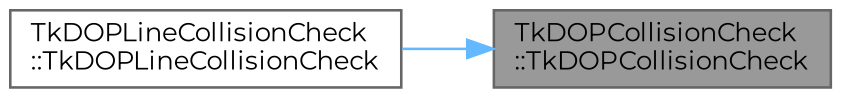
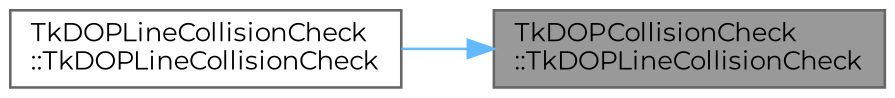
  digraph {
    rankdir=RL
    fontname=Montserrat
    node [fontname=Montserrat fontsize=10 shape=box style=filled]
-   n1 [color=gray40 fillcolor=grey60 fontcolor=black height=0.2 label="TkDOPCollisionCheck\l::TkDOPCollisionCheck" width=0.4]
+   n1 [color=gray40 fillcolor=grey60 fontcolor=black height=0.2 label="TkDOPCollisionCheck\l::TkDOPLineCollisionCheck" width=0.4]
    n2 [color=grey40 fillcolor=white height=0.2 label="TkDOPLineCollisionCheck\l::TkDOPLineCollisionCheck" width=0.4]
    n1 -> n2 [color=steelblue1 dir=back fontname=Montserrat fontsize=10 labelfontname=Helvetica labelfontsize=10 style=solid]
  }
